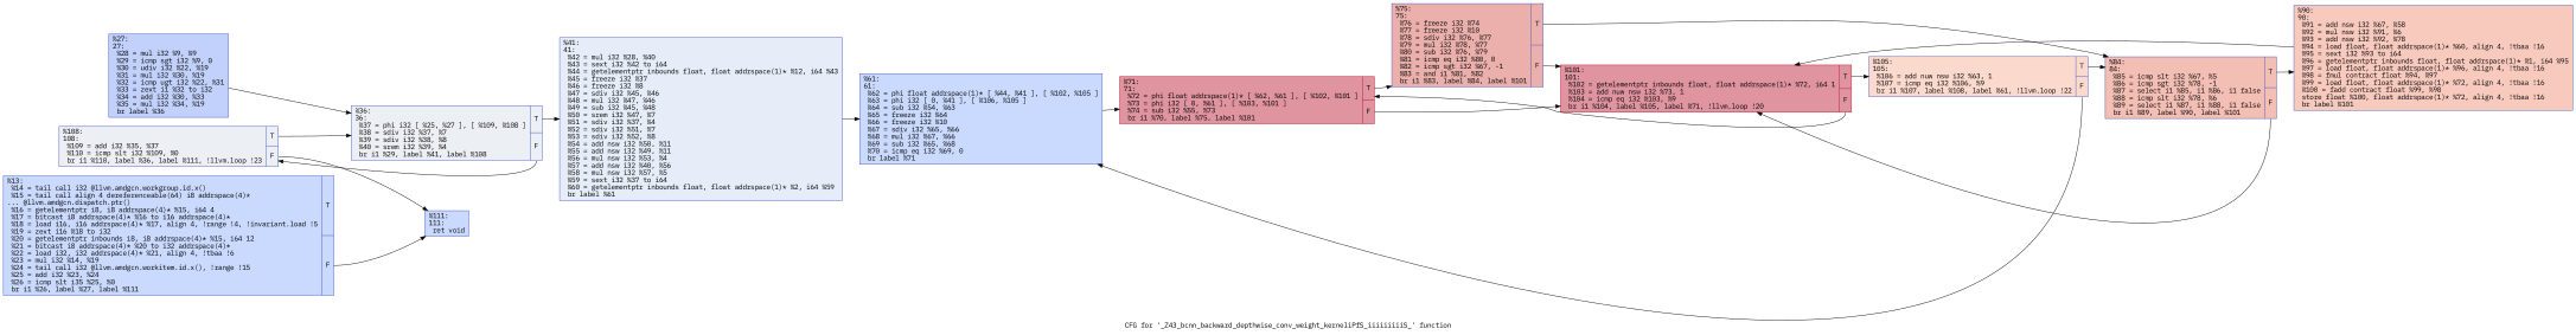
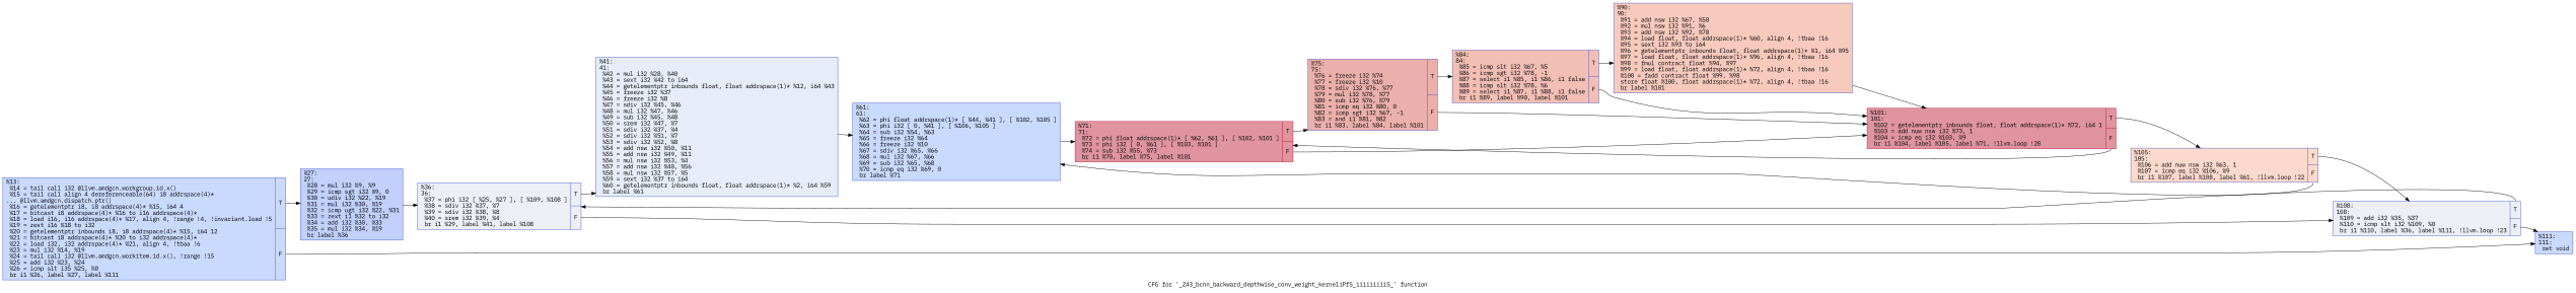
  digraph {
    fontname="IBM Plex Mono"
    label="CFG for '_Z43_bcnn_backward_depthwise_conv_weight_kerneliPfS_iiiiiiiiiS_' function"
    rankdir=LR
    node [color="#3d50c3ff" fillcolor="#88abfd70" fontname="IBM Plex Mono" shape=record style=filled]
    edge [fontname="IBM Plex Mono" tailport=s0]
    n1 [label="{%13:\l  %14 = tail call i32 @llvm.amdgcn.workgroup.id.x()\l  %15 = tail call align 4 dereferenceable(64) i8 addrspace(4)*\l... @llvm.amdgcn.dispatch.ptr()\l  %16 = getelementptr i8, i8 addrspace(4)* %15, i64 4\l  %17 = bitcast i8 addrspace(4)* %16 to i16 addrspace(4)*\l  %18 = load i16, i16 addrspace(4)* %17, align 4, !range !4, !invariant.load !5\l  %19 = zext i16 %18 to i32\l  %20 = getelementptr inbounds i8, i8 addrspace(4)* %15, i64 12\l  %21 = bitcast i8 addrspace(4)* %20 to i32 addrspace(4)*\l  %22 = load i32, i32 addrspace(4)* %21, align 4, !tbaa !6\l  %23 = mul i32 %14, %19\l  %24 = tail call i32 @llvm.amdgcn.workitem.id.x(), !range !15\l  %25 = add i32 %23, %24\l  %26 = icmp slt i35 %25, %0\l  br i1 %26, label %27, label %111\l|{<s0>T|<s1>F}}"]
    n2 [fillcolor="#7396f570" label="{%27:\l27:                                               \l  %28 = mul i32 %9, %9\l  %29 = icmp sgt i32 %9, 0\l  %30 = udiv i32 %22, %19\l  %31 = mul i32 %30, %19\l  %32 = icmp ugt i32 %22, %31\l  %33 = zext i1 %32 to i32\l  %34 = add i32 %30, %33\l  %35 = mul i32 %34, %19\l  br label %36\l}"]
    n3 [label="{%111:\l111:                                              \l  ret void\l}"]
    n4 [fillcolor="#d4dbe670" label="{%36:\l36:                                               \l  %37 = phi i32 [ %25, %27 ], [ %109, %108 ]\l  %38 = sdiv i32 %37, %7\l  %39 = sdiv i32 %38, %8\l  %40 = srem i32 %39, %4\l  br i1 %29, label %41, label %108\l|{<s0>T|<s1>F}}"]
    n5 [fillcolor="#c7d7f070" label="{%41:\l41:                                               \l  %42 = mul i32 %28, %40\l  %43 = sext i32 %42 to i64\l  %44 = getelementptr inbounds float, float addrspace(1)* %12, i64 %43\l  %45 = freeze i32 %37\l  %46 = freeze i32 %8\l  %47 = sdiv i32 %45, %46\l  %48 = mul i32 %47, %46\l  %49 = sub i32 %45, %48\l  %50 = srem i32 %47, %7\l  %51 = sdiv i32 %37, %4\l  %52 = sdiv i32 %51, %7\l  %53 = sdiv i32 %52, %8\l  %54 = add nsw i32 %50, %11\l  %55 = add nsw i32 %49, %11\l  %56 = mul nsw i32 %53, %4\l  %57 = add nsw i32 %40, %56\l  %58 = mul nsw i32 %57, %5\l  %59 = sext i32 %37 to i64\l  %60 = getelementptr inbounds float, float addrspace(1)* %2, i64 %59\l  br label %61\l}"]
    n6 [fillcolor="#d4dbe670" label="{%108:\l108:                                              \l  %109 = add i32 %35, %37\l  %110 = icmp slt i32 %109, %0\l  br i1 %110, label %36, label %111, !llvm.loop !23\l|{<s0>T|<s1>F}}"]
    n7 [label="{%61:\l61:                                               \l  %62 = phi float addrspace(1)* [ %44, %41 ], [ %102, %105 ]\l  %63 = phi i32 [ 0, %41 ], [ %106, %105 ]\l  %64 = sub i32 %54, %63\l  %65 = freeze i32 %64\l  %66 = freeze i32 %10\l  %67 = sdiv i32 %65, %66\l  %68 = mul i32 %67, %66\l  %69 = sub i32 %65, %68\l  %70 = icmp eq i32 %69, 0\l  br label %71\l}"]
    n8 [color="#b70d28ff" fillcolor="#b70d2870" label="{%71:\l71:                                               \l  %72 = phi float addrspace(1)* [ %62, %61 ], [ %102, %101 ]\l  %73 = phi i32 [ 0, %61 ], [ %103, %101 ]\l  %74 = sub i32 %55, %73\l  br i1 %70, label %75, label %101\l|{<s0>T|<s1>F}}"]
    n9 [fillcolor="#d24b4070" label="{%75:\l75:                                               \l  %76 = freeze i32 %74\l  %77 = freeze i32 %10\l  %78 = sdiv i32 %76, %77\l  %79 = mul i32 %78, %77\l  %80 = sub i32 %76, %79\l  %81 = icmp eq i32 %80, 0\l  %82 = icmp sgt i32 %67, -1\l  %83 = and i1 %81, %82\l  br i1 %83, label %84, label %101\l|{<s0>T|<s1>F}}"]
    n10 [color="#b70d28ff" fillcolor="#b70d2870" label="{%101:\l101:                                              \l  %102 = getelementptr inbounds float, float addrspace(1)* %72, i64 1\l  %103 = add nuw nsw i32 %73, 1\l  %104 = icmp eq i32 %103, %9\l  br i1 %104, label %105, label %71, !llvm.loop !20\l|{<s0>T|<s1>F}}"]
    n11 [fillcolor="#e36c5570" label="{%84:\l84:                                               \l  %85 = icmp slt i32 %67, %5\l  %86 = icmp sgt i32 %78, -1\l  %87 = select i1 %85, i1 %86, i1 false\l  %88 = icmp slt i32 %78, %6\l  %89 = select i1 %87, i1 %88, i1 false\l  br i1 %89, label %90, label %101\l|{<s0>T|<s1>F}}"]
    n12 [fillcolor="#f7ac8e70" label="{%105:\l105:                                              \l  %106 = add nuw nsw i32 %63, 1\l  %107 = icmp eq i32 %106, %9\l  br i1 %107, label %108, label %61, !llvm.loop !22\l|{<s0>T|<s1>F}}"]
    n13 [fillcolor="#ef886b70" label="{%90:\l90:                                               \l  %91 = add nsw i32 %67, %58\l  %92 = mul nsw i32 %91, %6\l  %93 = add nsw i32 %92, %78\l  %94 = load float, float addrspace(1)* %60, align 4, !tbaa !16\l  %95 = sext i32 %93 to i64\l  %96 = getelementptr inbounds float, float addrspace(1)* %1, i64 %95\l  %97 = load float, float addrspace(1)* %96, align 4, !tbaa !16\l  %98 = fmul contract float %94, %97\l  %99 = load float, float addrspace(1)* %72, align 4, !tbaa !16\l  %100 = fadd contract float %99, %98\l  store float %100, float addrspace(1)* %72, align 4, !tbaa !16\l  br label %101\l}"]
+   n1 -> n2
    n1 -> n3 [tailport=s1]
    n2 -> n4
    n4 -> n5
    n4 -> n6 [tailport=s1]
    n5 -> n7
    n6 -> n3 [tailport=s1]
    n6 -> n4
    n7 -> n8
    n8 -> n9
    n8 -> n10 [tailport=s1]
    n9 -> n10 [tailport=s1]
    n9 -> n11
    n10 -> n8 [tailport=s1]
    n10 -> n12
    n11 -> n10 [tailport=s1]
    n11 -> n13
-   n12 -> n11
+   n12 -> n6
    n12 -> n7 [tailport=s1]
    n13 -> n10
  }
